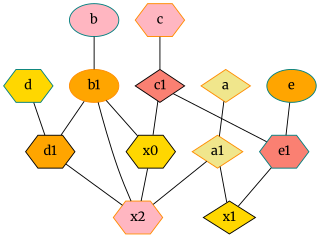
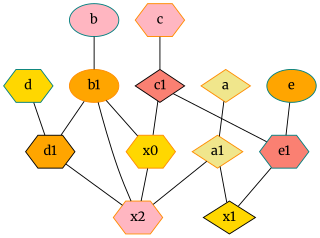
  graph {
    fontname=Merriweather
    node [color=darkorange fillcolor=gold fontname=Merriweather labelfontsize=50 shape=hexagon style=filled]
    edge [fontname=Merriweather]
    d [color=teal]
    d1 [color=black fillcolor=orange]
    x2 [fillcolor=lightpink]
    a1 [fillcolor=khaki shape=diamond]
    x1 [color=black shape=diamond]
    e [color=teal fillcolor=orange shape=ellipse]
    e1 [color=teal fillcolor=salmon]
    b1 [fillcolor=orange shape=ellipse]
-   x0 [color=black]
+   x0
    a [fillcolor=khaki shape=diamond]
    c1 [color=black fillcolor=salmon shape=diamond]
    b [color=teal fillcolor=lightpink shape=ellipse]
    c [fillcolor=lightpink]
    d -- d1
    d1 -- x2
    a1 -- x2
    a1 -- x1
    e -- e1
    e1 -- x1
    b1 -- d1
    b1 -- x2
    b1 -- x0
    x0 -- x2
    a -- a1
    c1 -- e1
    c1 -- x0
    b -- b1
    c -- c1
  }
